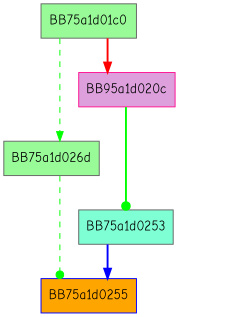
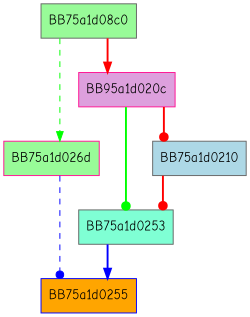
  digraph {
    fontname="Comic Neue"
    splines=ortho
    node [color=gray40 fillcolor=palegreen fontname="Comic Neue" shape=box style=filled]
    edge [arrowhead=dot color=red fontname="Comic Neue" style=bold]
-   BB75a1d026d
-   BB75a1d01c0
+   BB75a1d026d [color=deeppink]
+   BB75a1d01c0 [label=BB75a1d08c0]
    n3 [color=deeppink fillcolor=plum label=BB95a1d020c]
    BB75a1d0255 [color=blue fillcolor=orange]
    BB75a1d0253 [fillcolor=aquamarine]
-   BB75a1d026d -> BB75a1d0255 [color=green style=dashed]
+   BB75a1d0210 [fillcolor=lightblue]
+   BB75a1d026d -> BB75a1d0255 [color=blue style=dashed]
    BB75a1d01c0 -> BB75a1d026d [arrowhead=normal color=green style=dashed]
    BB75a1d01c0 -> n3 [arrowhead=normal]
    n3 -> BB75a1d0253 [color=green]
+   n3 -> BB75a1d0210
    BB75a1d0253 -> BB75a1d0255 [arrowhead=normal color=blue]
+   BB75a1d0210 -> BB75a1d0253
  }
